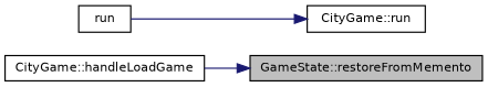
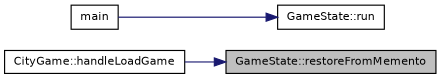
  digraph {
    rankdir=RL
    node [color=black fillcolor=white fontname=Helvetica fontsize=10 shape=record style=filled]
    edge [color=midnightblue dir=back fontname=Helvetica fontsize=10 labelfontname=Helvetica labelfontsize=10 style=solid]
    n1 [fillcolor=grey75 fontcolor=black height=0.2 label="GameState::restoreFromMemento" width=0.4]
    n2 [height=0.2 label="CityGame::handleLoadGame" width=0.4]
-   n3 [height=0.2 label="CityGame::run" width=0.4]
-   n4 [height=0.2 label=run width=0.4]
+   n3 [height=0.2 label="GameState::run" width=0.4]
+   n4 [height=0.2 label=main width=0.4]
    n1 -> n2
    n3 -> n4
  }
